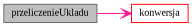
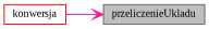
  digraph {
    rankdir=LR
    fontname="Liberation Serif"
    node [fontname="Liberation Serif" fontsize=10 shape=record style=filled]
    n1 [color=gray40 fillcolor=grey75 fontcolor=black height=0.2 label=przeliczenieUkladu width=0.4]
    n2 [color=red fillcolor=white height=0.2 label=konwersja width=0.4]
-   n1 -> n2 [color=deeppink fontname="Liberation Serif" fontsize=10 labelfontname=Helvetica labelfontsize=10 style=solid arrowhead=vee]
+   n2 -> n1 [color=deeppink fontname="Liberation Serif" fontsize=10 labelfontname=Helvetica labelfontsize=10 style=solid arrowhead=vee]
  }
